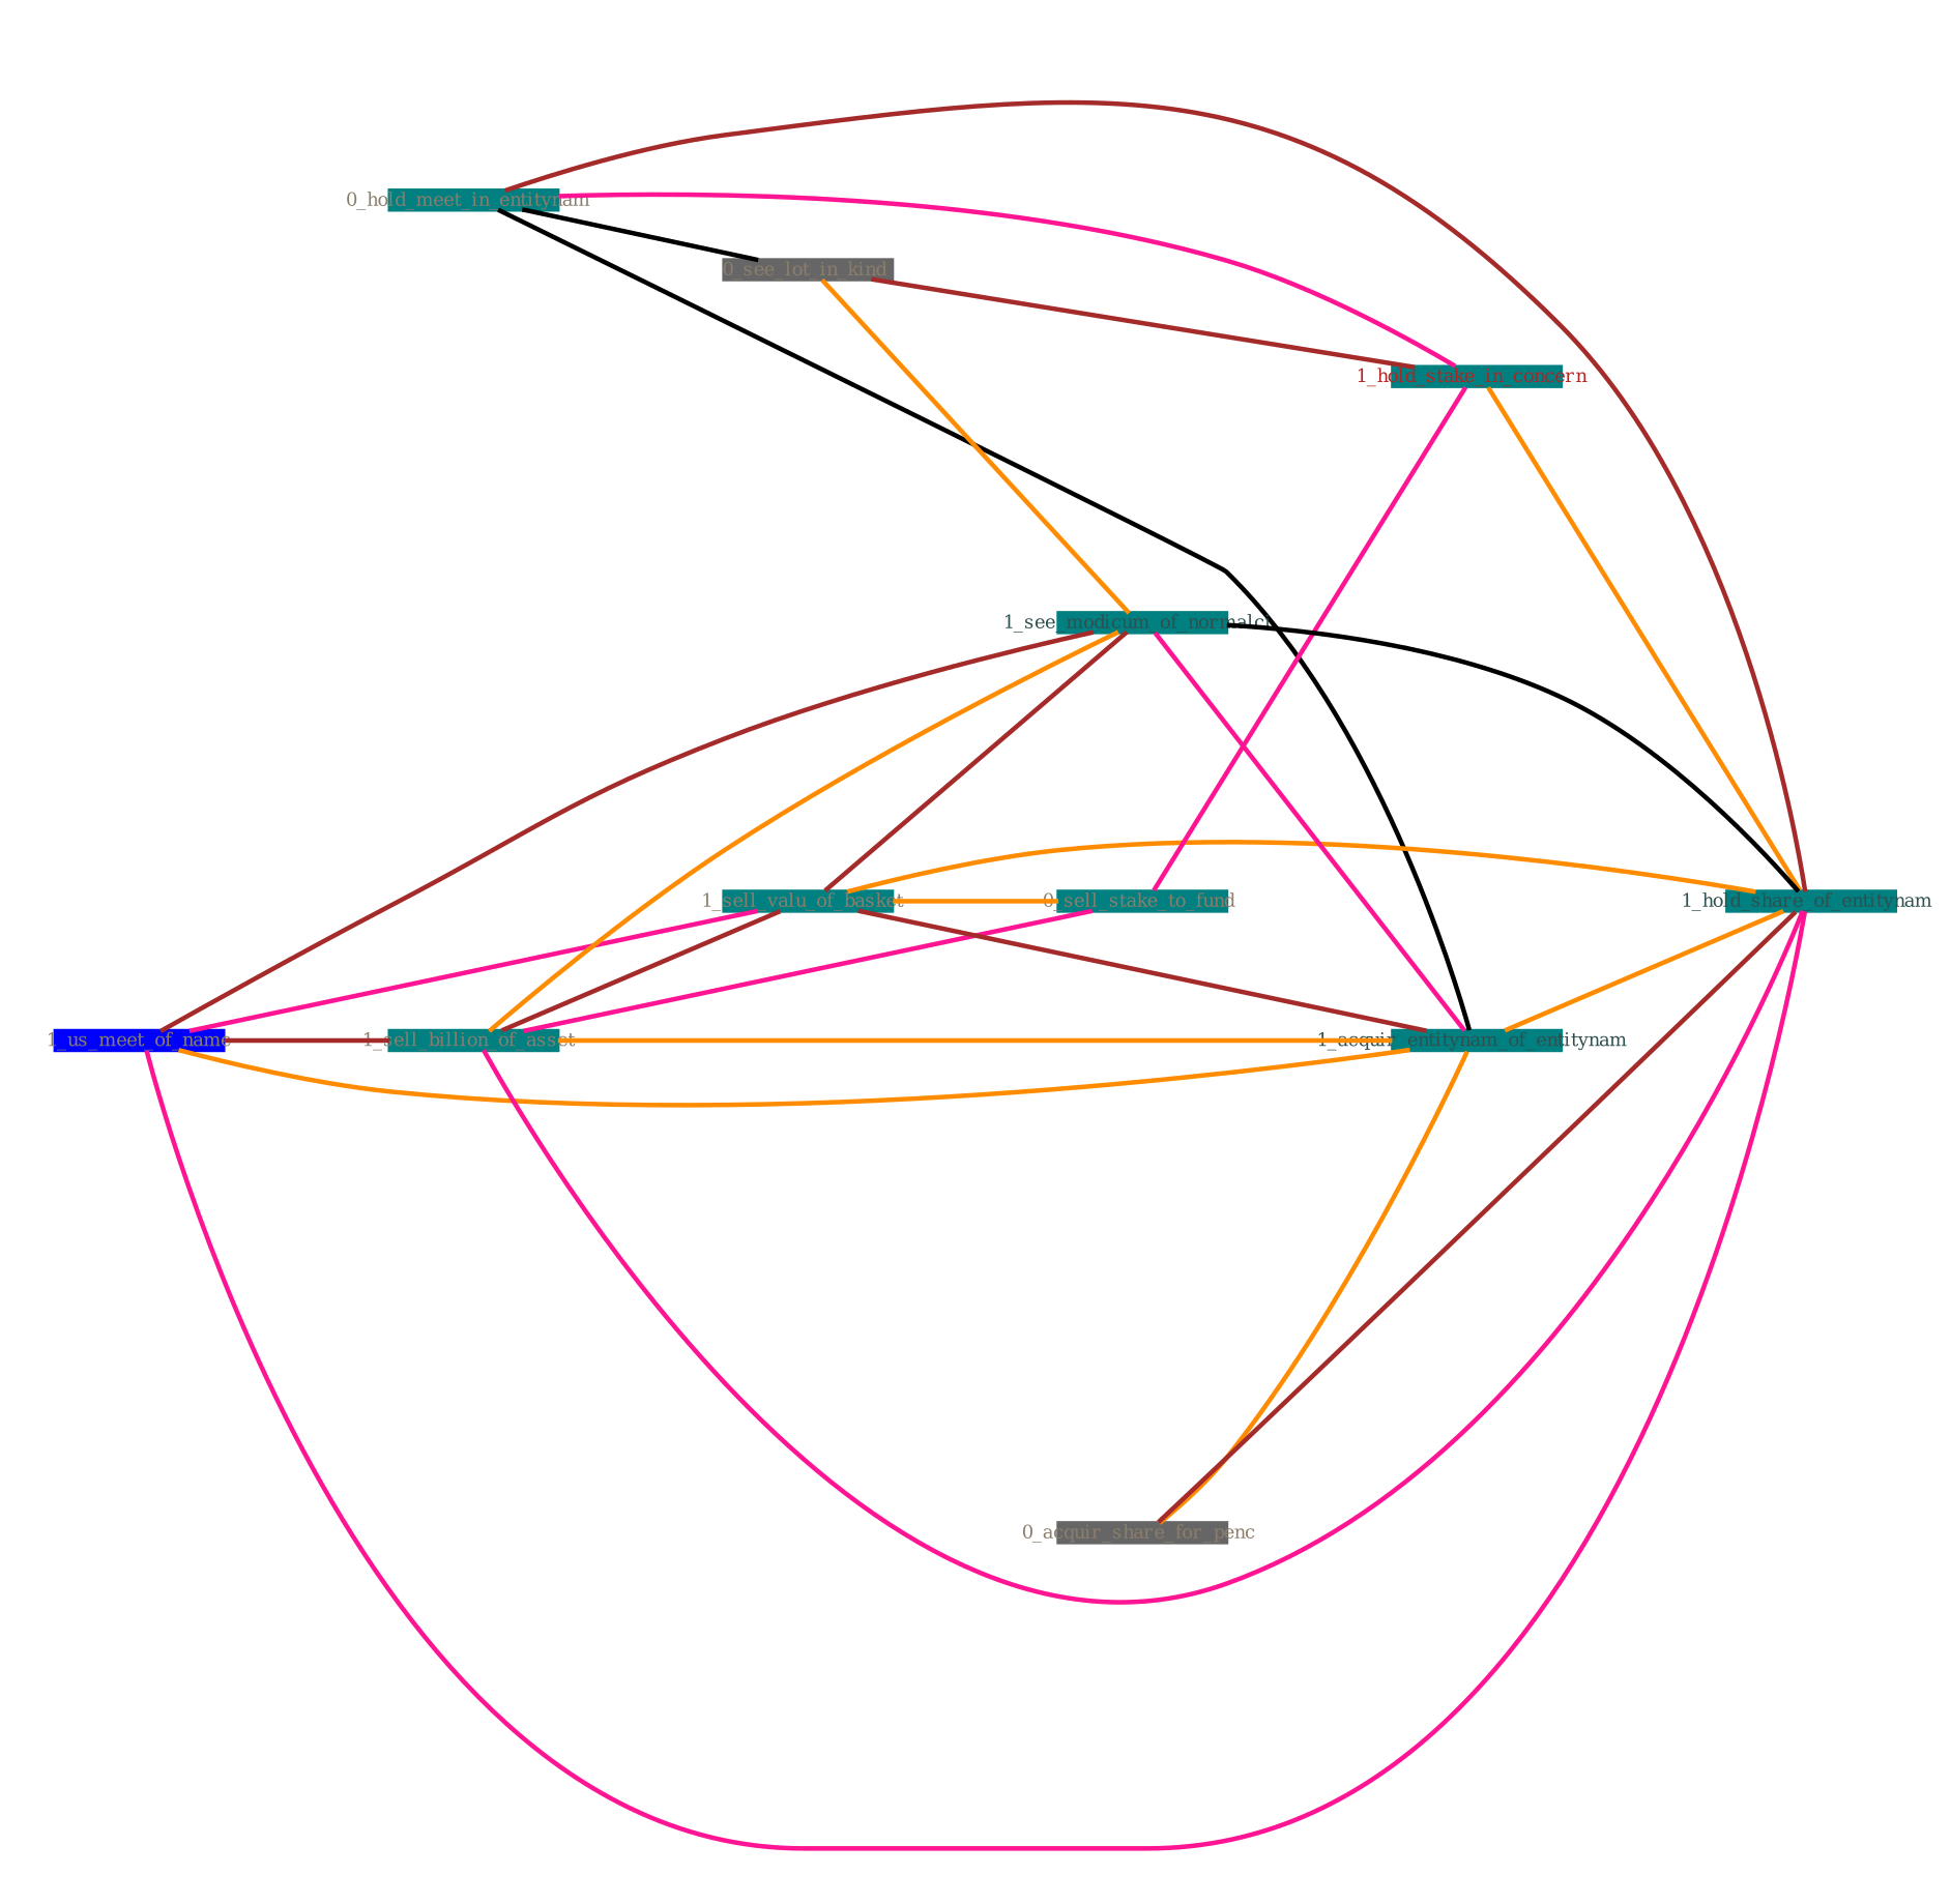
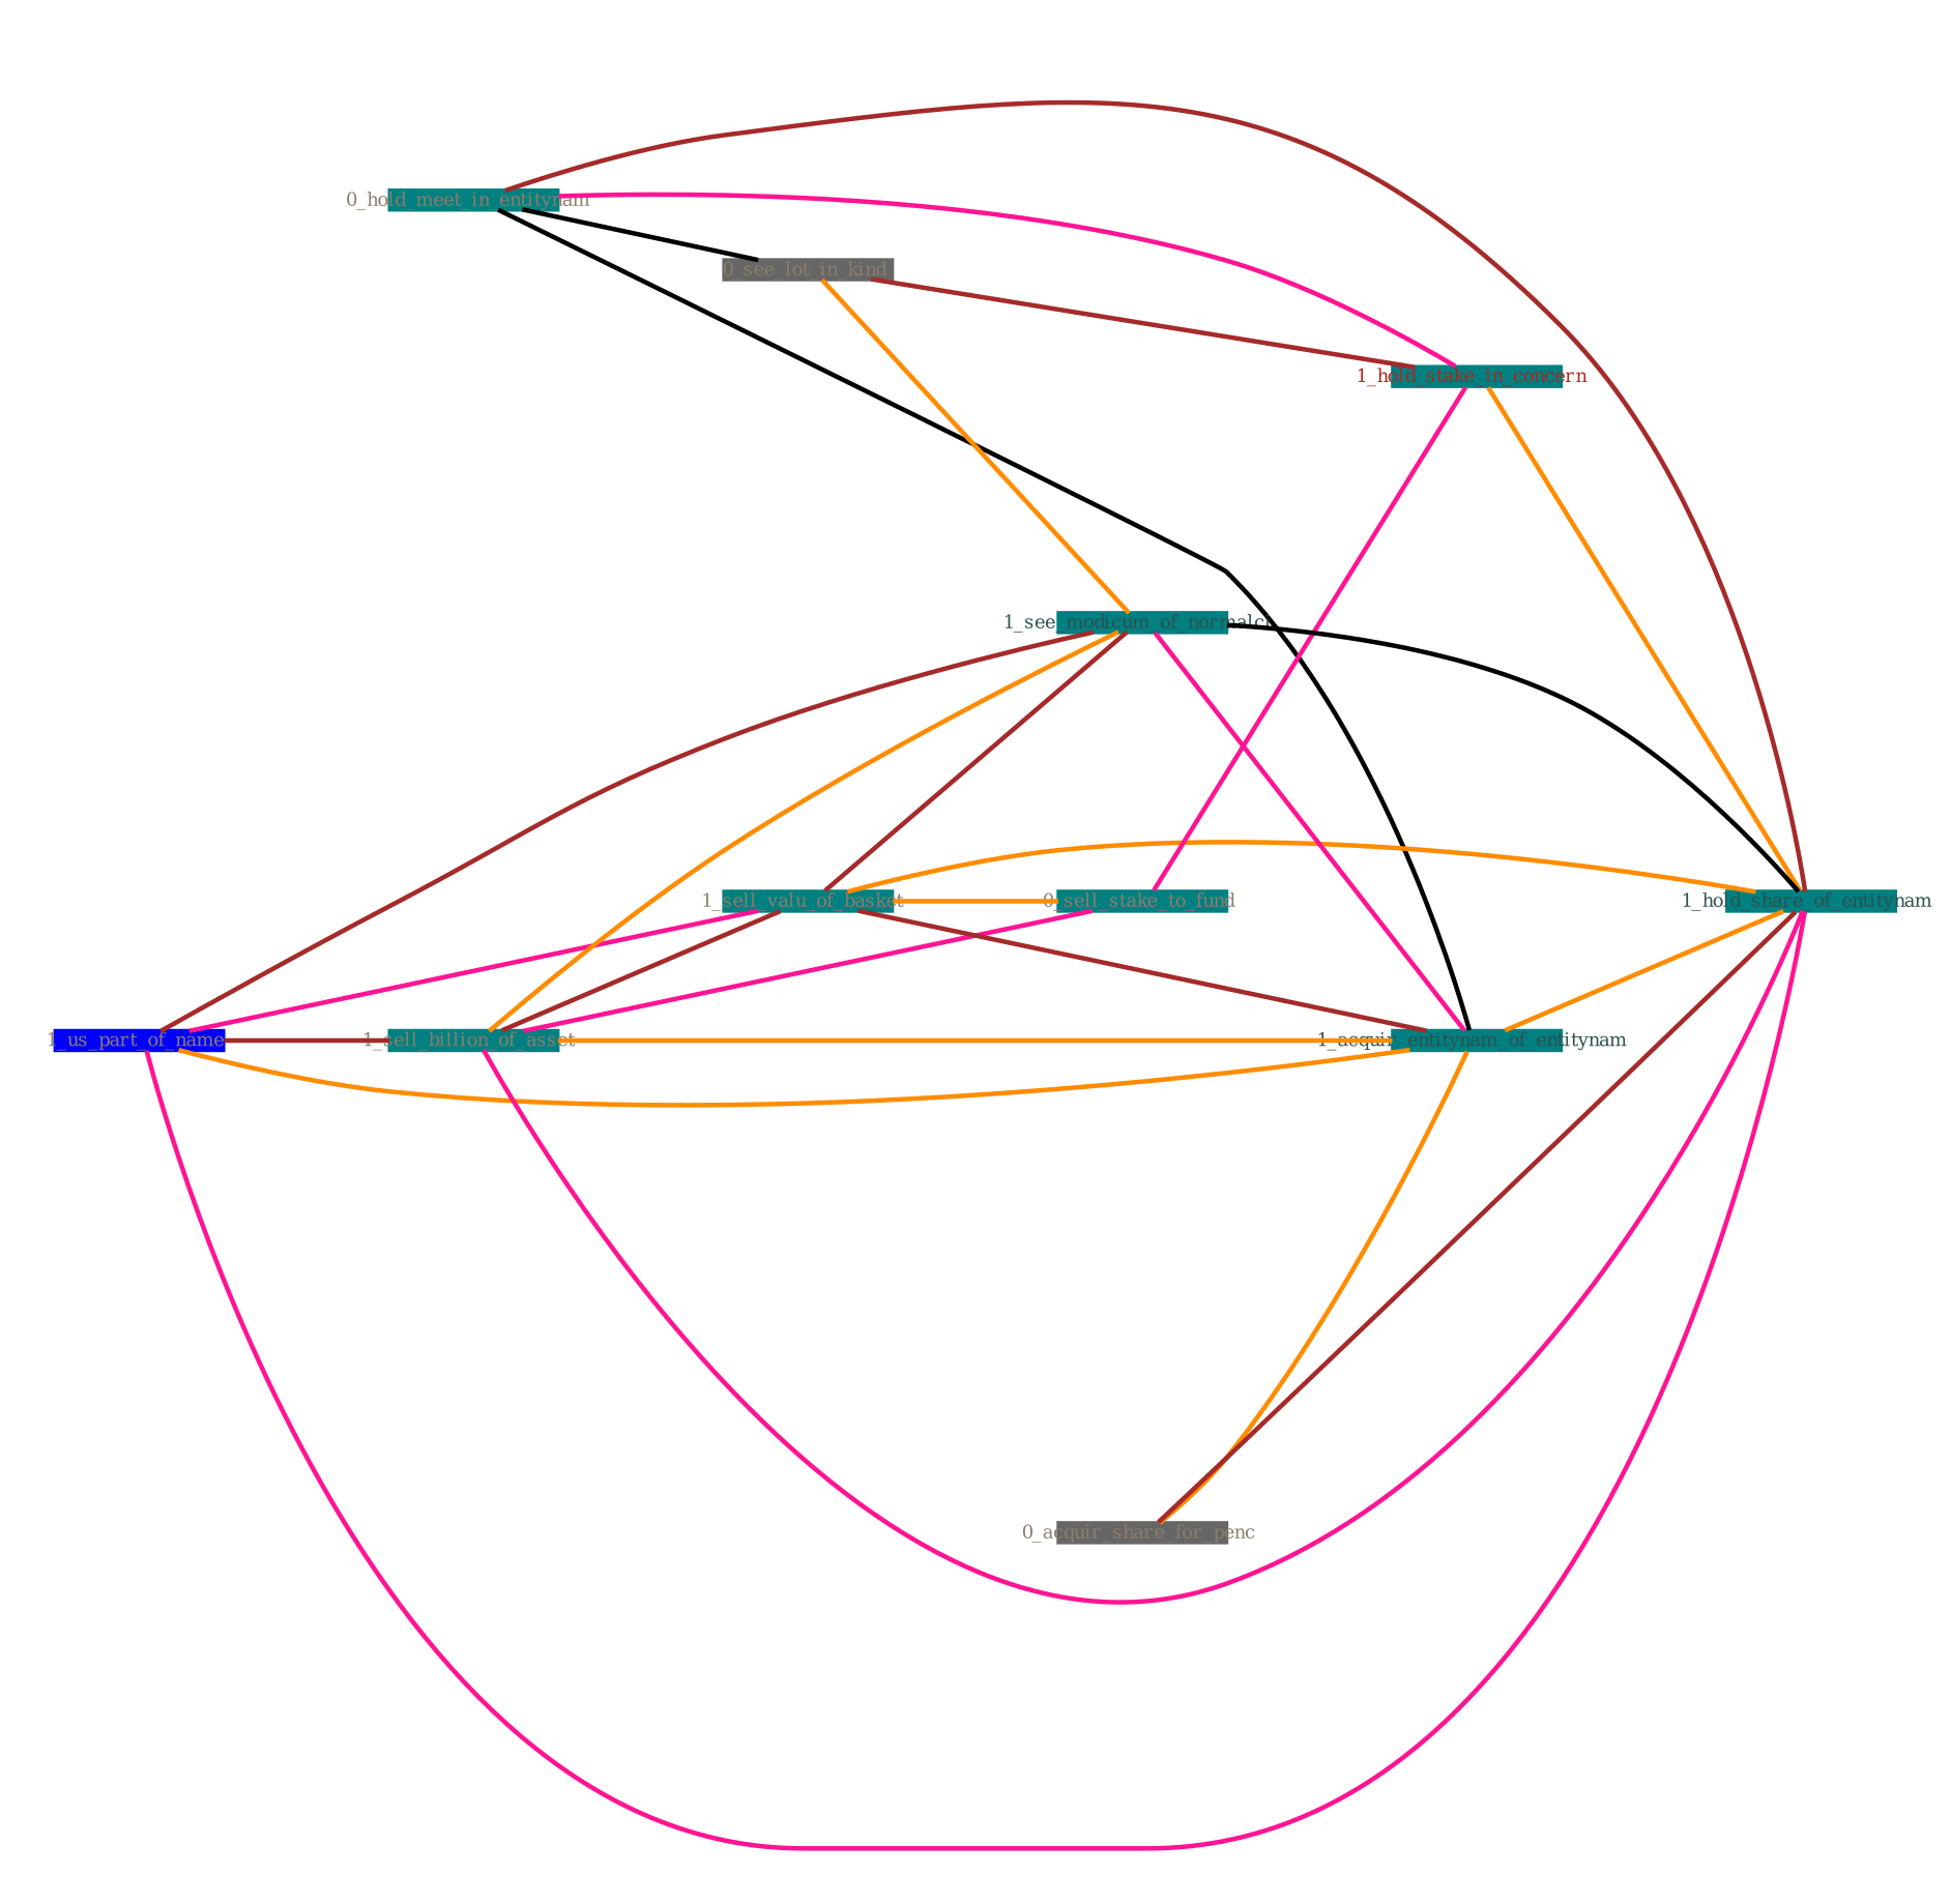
  graph {
    rankdir=LR
    node [color=teal fixedsize=true fontcolor="#8b7d6b" fontsize=4 shape=polygon style=filled]
    edge [color=darkorange w=1]
    "0_hold_meet_in_entitynam " [height=.06 width=.5]
    "0_acquir_share_for_penc " [color=gray40 height=.06 width=.5]
-   "1_us_part_of_name " [color=blue height=.06 width=.5 label="1_us_meet_of_name"]
+   "1_us_part_of_name " [color=blue height=.06 width=.5]
    "1_sell_billion_of_asset " [height=.06 width=.5]
    "1_sell_valu_of_basket " [height=.06 width=.5]
    "0_sell_stake_to_fund " [height=.06 width=.5]
    "0_see_lot_in_kind " [color=gray40 height=.06 width=.5]
    "1_hold_stake_in_concern " [fontcolor="#b22222" height=.06 width=.5]
    "1_acquir_entitynam_of_entitynam " [fontcolor="#2f4f4f" height=.06 width=.5]
    "1_hold_share_of_entitynam " [fontcolor="#2f4f4f" height=.06 width=.5]
    "1_see_modicum_of_normalci " [fontcolor="#2f4f4f" height=.06 width=.5]
    subgraph sub_1 {
      "0_hold_meet_in_entitynam "
      "0_acquir_share_for_penc "
      "1_us_part_of_name "
      "1_sell_billion_of_asset "
      "1_sell_valu_of_basket "
      "0_sell_stake_to_fund "
      "0_see_lot_in_kind "
    }
    subgraph sub_2 {
      "1_hold_stake_in_concern "
    }
    "0_hold_meet_in_entitynam " -- "0_see_lot_in_kind " [color=black]
    "0_hold_meet_in_entitynam " -- "1_hold_stake_in_concern " [color=deeppink w=2]
    "0_hold_meet_in_entitynam " -- "1_acquir_entitynam_of_entitynam " [color=black]
    "0_hold_meet_in_entitynam " -- "1_hold_share_of_entitynam " [color=brown w=2]
    "0_acquir_share_for_penc " -- "1_acquir_entitynam_of_entitynam "
    "0_acquir_share_for_penc " -- "1_hold_share_of_entitynam " [color=brown]
    "1_us_part_of_name " -- "1_sell_billion_of_asset " [color=brown]
    "1_us_part_of_name " -- "1_sell_valu_of_basket " [color=deeppink]
    "1_us_part_of_name " -- "1_acquir_entitynam_of_entitynam "
    "1_us_part_of_name " -- "1_hold_share_of_entitynam " [color=deeppink]
    "1_us_part_of_name " -- "1_see_modicum_of_normalci " [color=brown]
    "1_sell_billion_of_asset " -- "1_sell_valu_of_basket " [color=brown w=2]
    "1_sell_billion_of_asset " -- "0_sell_stake_to_fund " [color=deeppink]
    "1_sell_billion_of_asset " -- "1_acquir_entitynam_of_entitynam "
    "1_sell_billion_of_asset " -- "1_hold_share_of_entitynam " [color=deeppink]
    "1_sell_billion_of_asset " -- "1_see_modicum_of_normalci "
    "1_sell_valu_of_basket " -- "0_sell_stake_to_fund "
    "1_sell_valu_of_basket " -- "1_acquir_entitynam_of_entitynam " [color=brown]
    "1_sell_valu_of_basket " -- "1_hold_share_of_entitynam "
    "1_sell_valu_of_basket " -- "1_see_modicum_of_normalci " [color=brown]
    "0_sell_stake_to_fund " -- "1_hold_stake_in_concern " [color=deeppink]
    "0_see_lot_in_kind " -- "1_hold_stake_in_concern " [color=brown]
    "0_see_lot_in_kind " -- "1_see_modicum_of_normalci "
    "1_hold_stake_in_concern " -- "1_hold_share_of_entitynam "
    "1_acquir_entitynam_of_entitynam " -- "1_hold_share_of_entitynam " [w=2]
    "1_see_modicum_of_normalci " -- "1_acquir_entitynam_of_entitynam " [color=deeppink]
    "1_see_modicum_of_normalci " -- "1_hold_share_of_entitynam " [color=black]
  }
